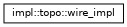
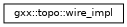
  digraph {
    rankdir=LR
-   n1 [color=black fillcolor=white fontname=Helvetica fontsize=10 height=0.2 label="impl::topo::wire_impl" shape=box style=filled width=0.4]
+   n1 [color=black fillcolor=white fontname=Helvetica fontsize=10 height=0.2 label="gxx::topo::wire_impl" shape=box style=filled width=0.4]
  }
